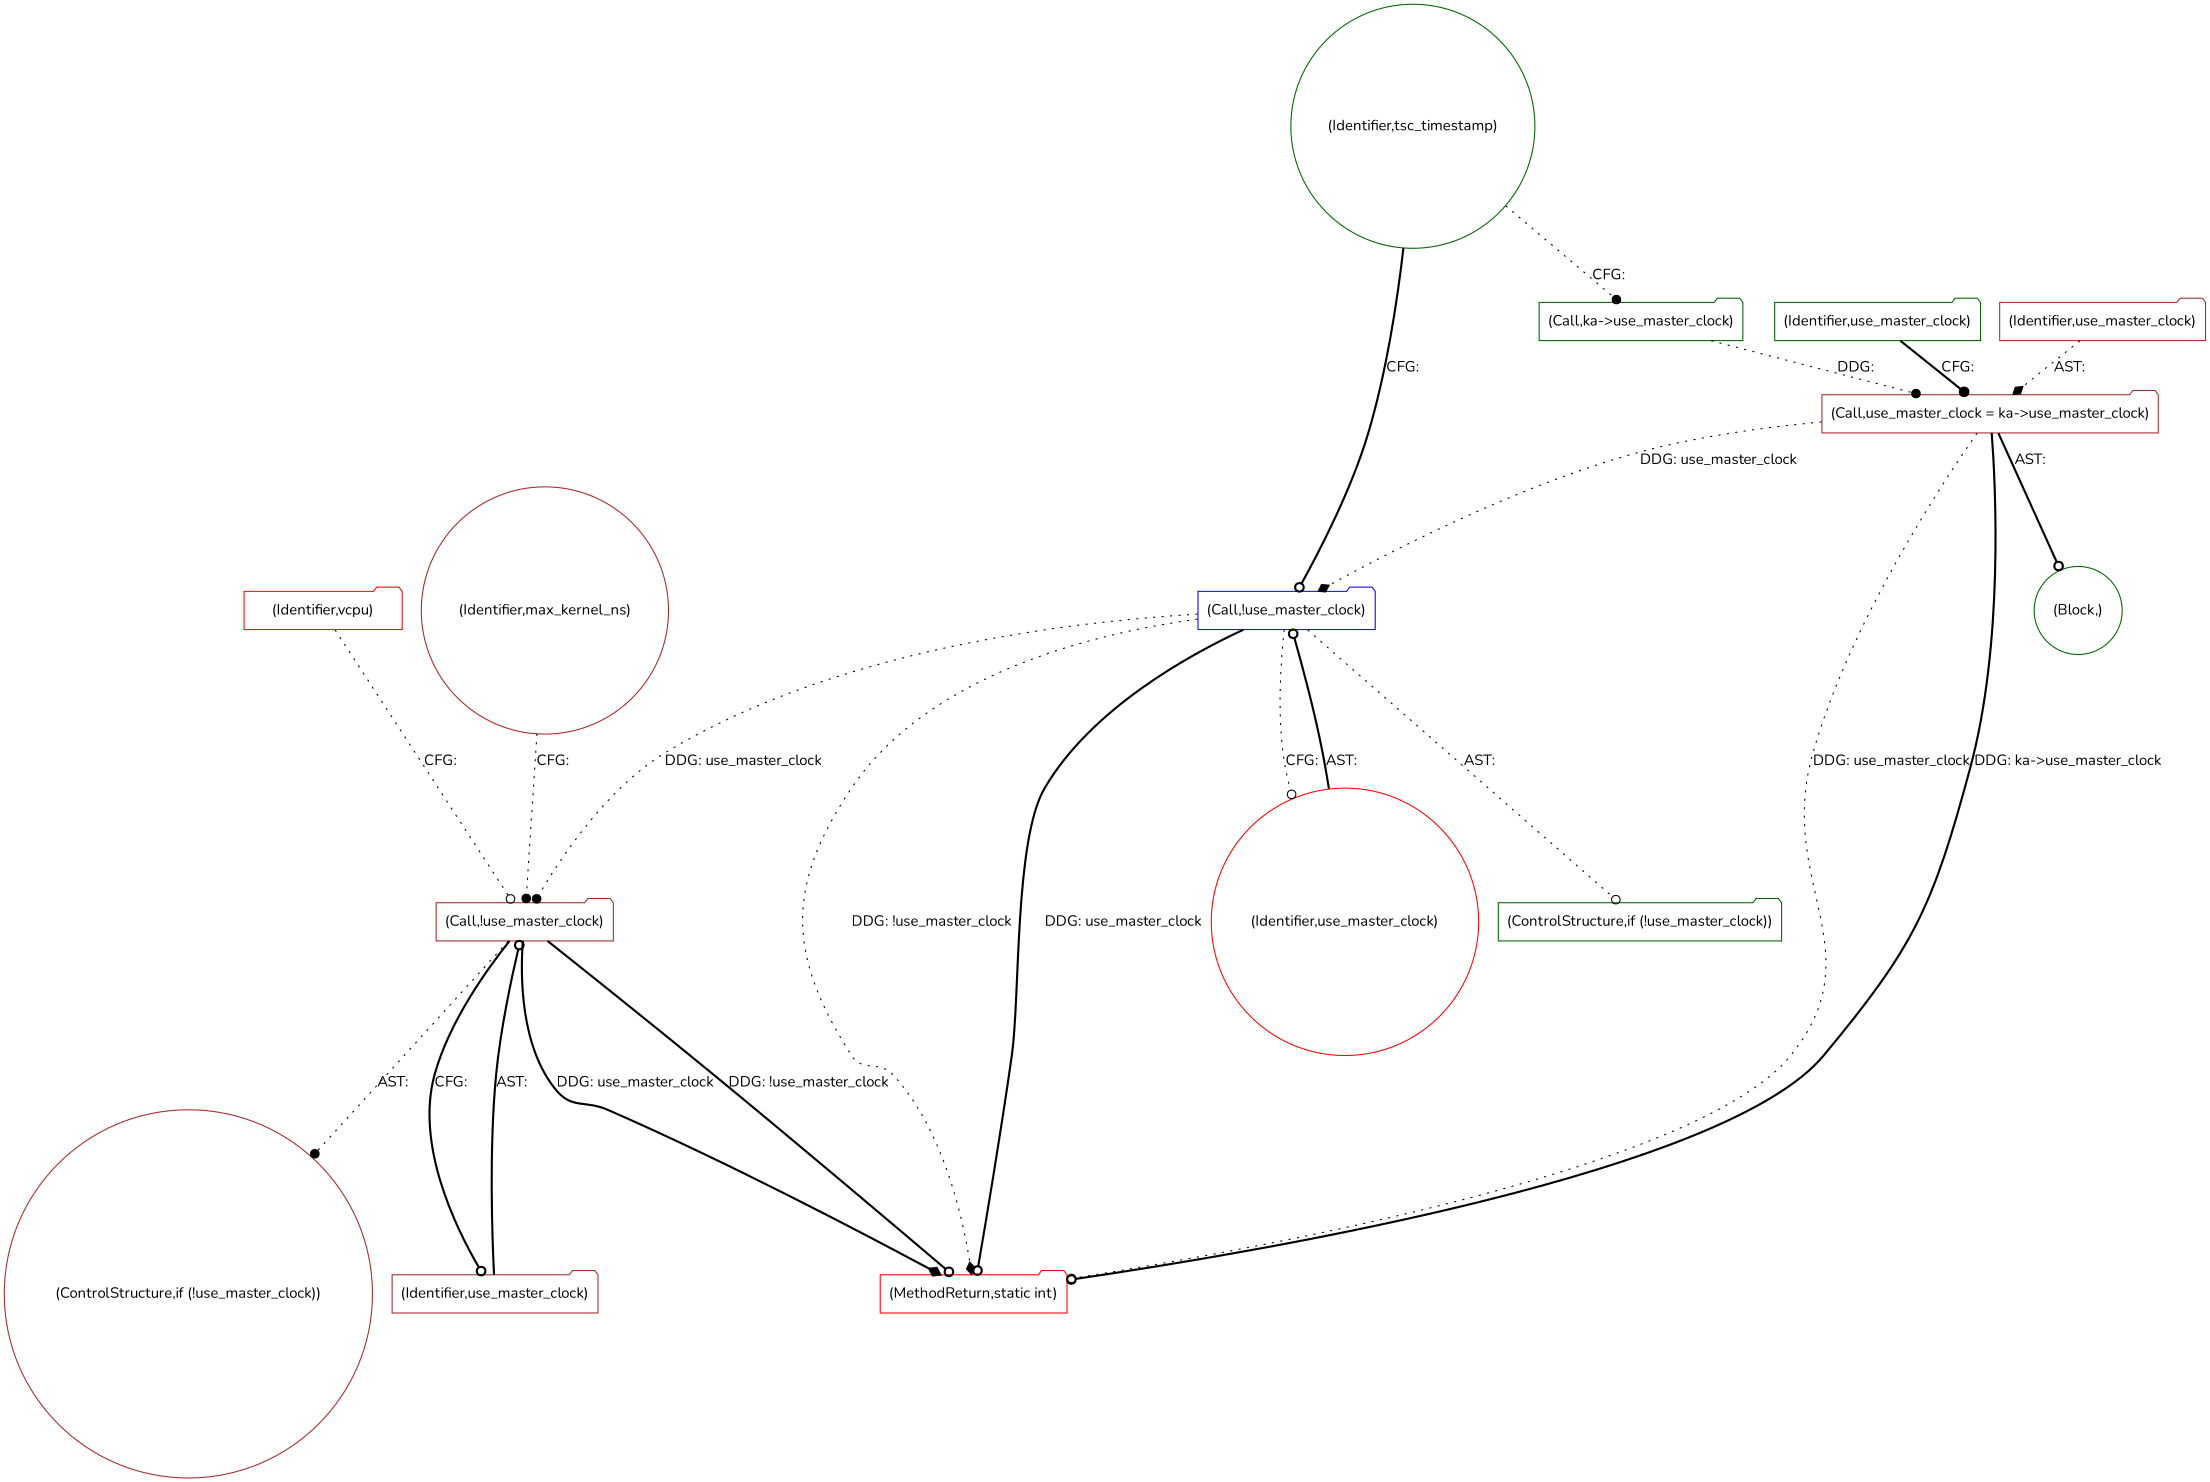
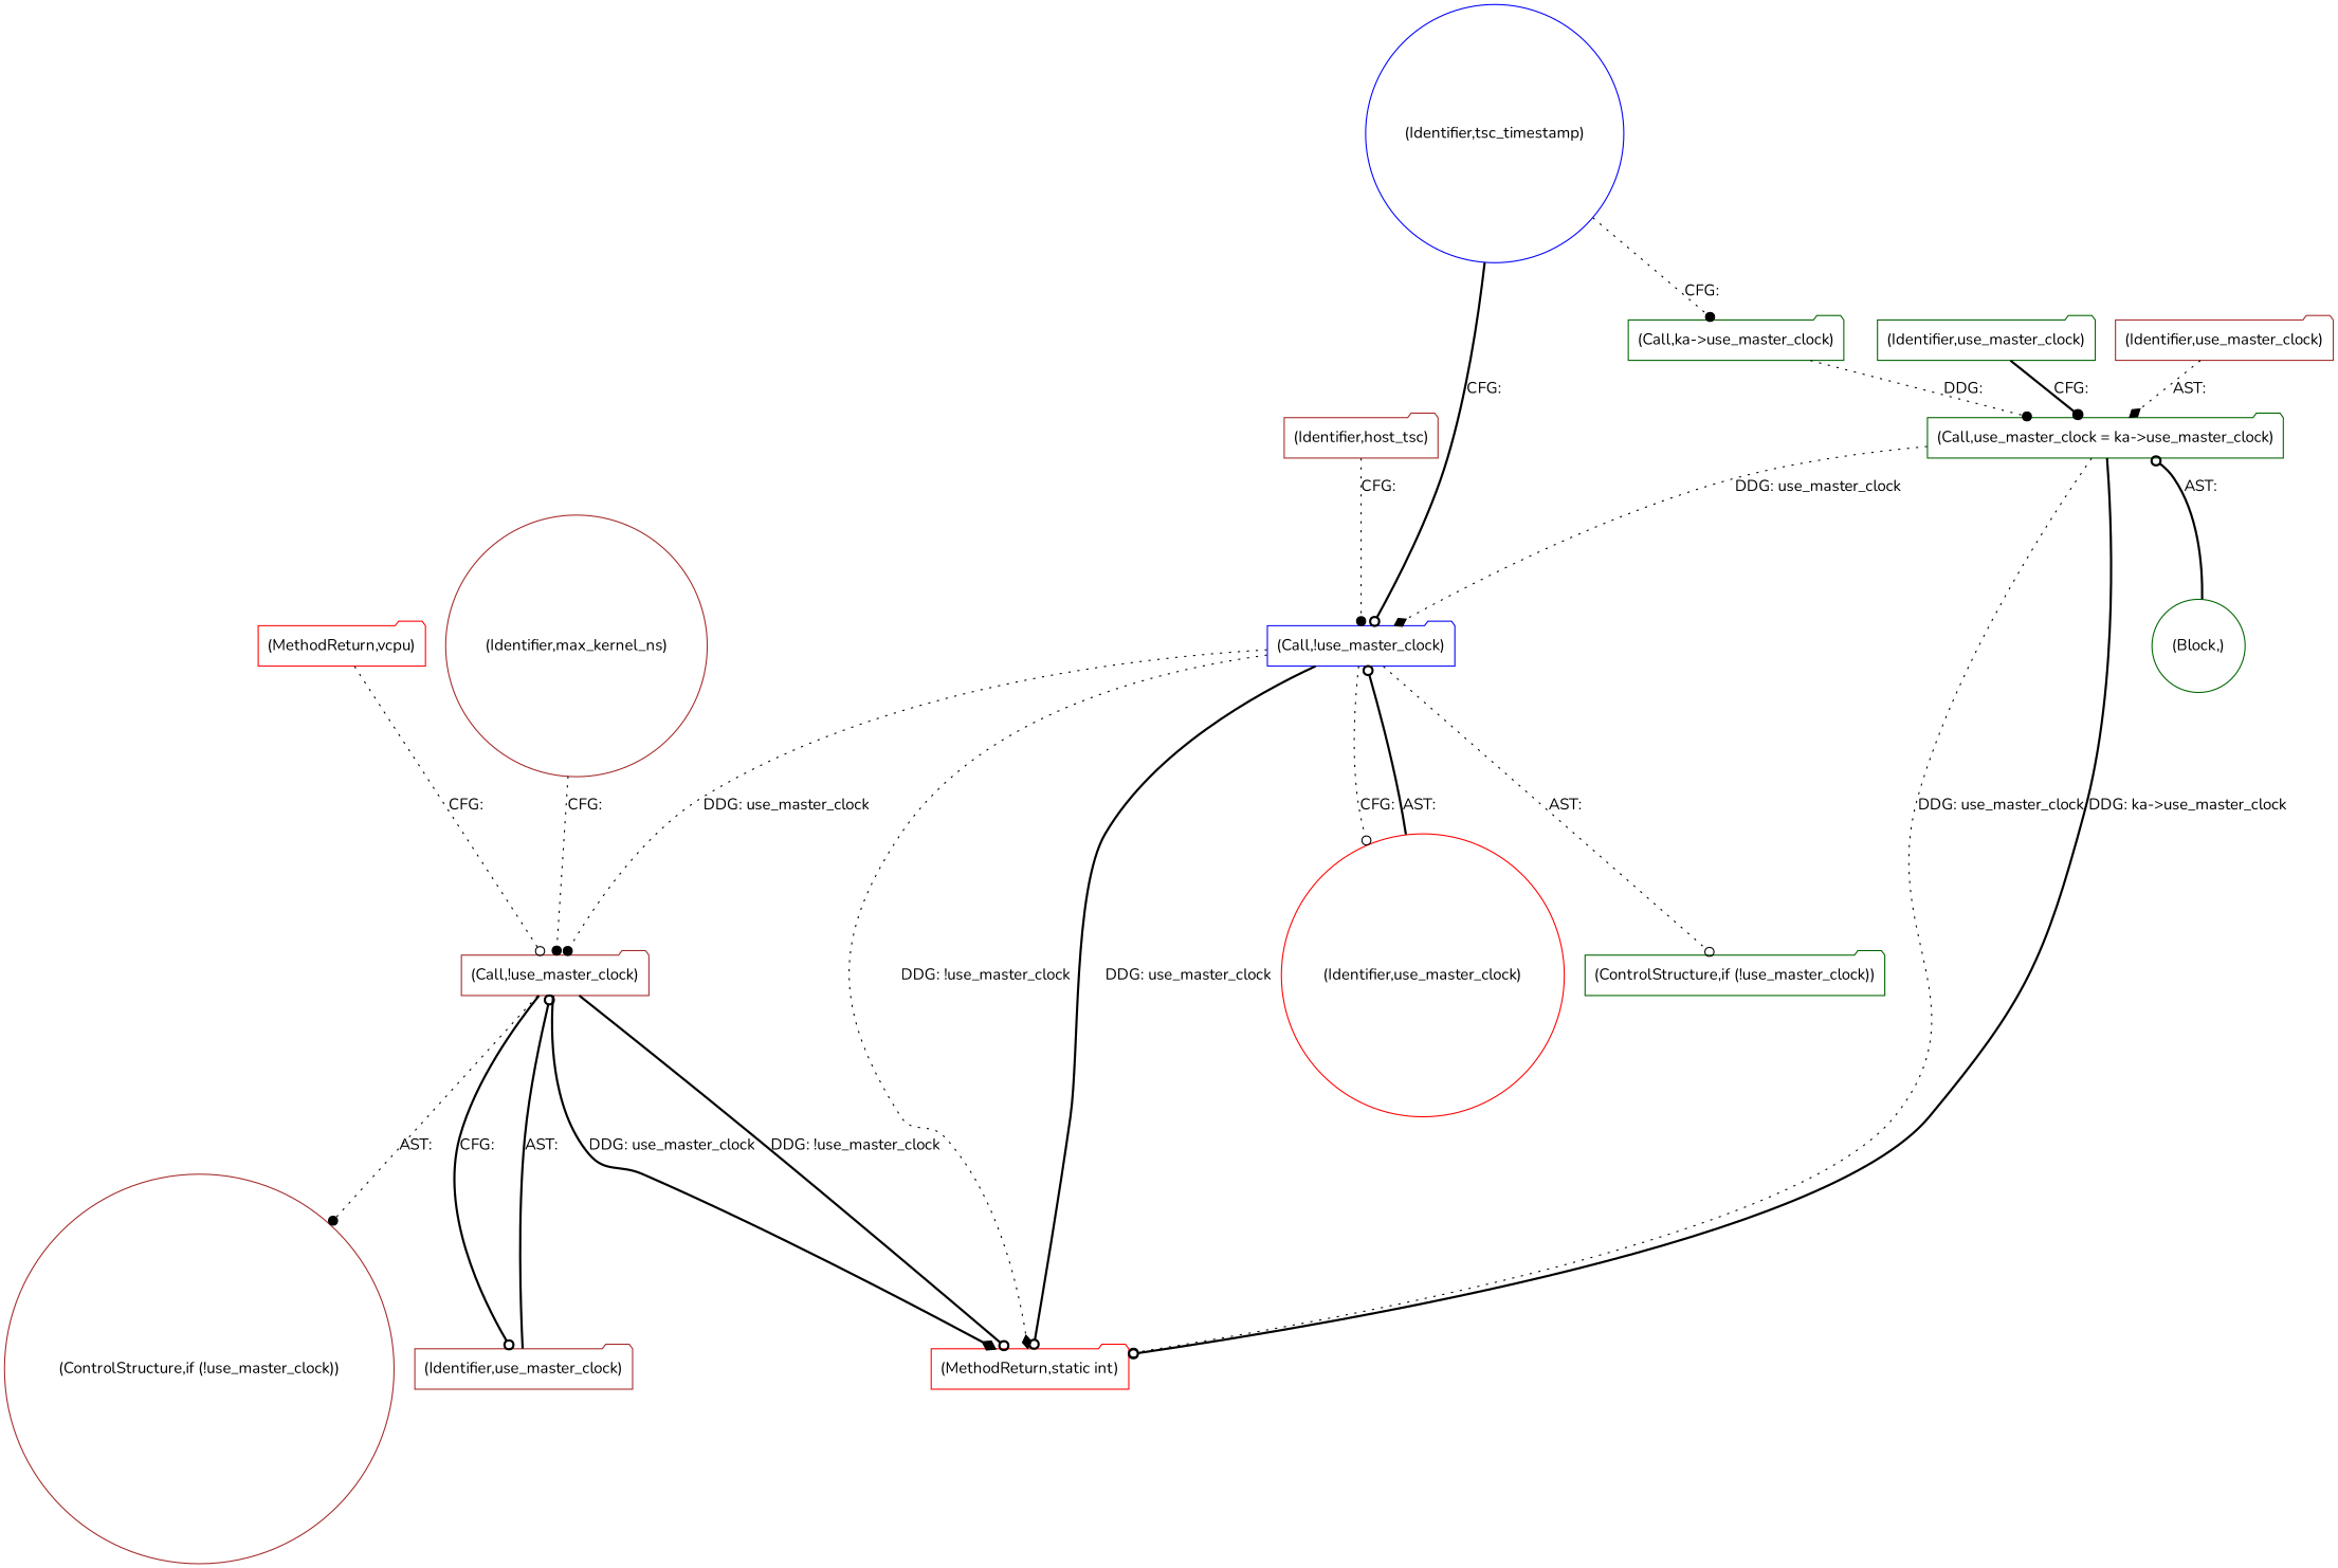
  digraph {
    fontname=Nunito
    node [color=brown fontname=Nunito shape=folder]
    edge [arrowhead=odot fontname=Nunito style=dotted]
-   n1 [label="(Call,use_master_clock = ka->use_master_clock)"]
+   n1 [color=darkgreen label="(Call,use_master_clock = ka->use_master_clock)"]
    n2 [color=blue label="(Call,!use_master_clock)"]
    n3 [color=red label="(MethodReturn,static int)"]
    n4 [color=darkgreen label="(Block,)" shape=circle]
    n5 [label="(Call,!use_master_clock)"]
    n6 [color=red label="(Identifier,use_master_clock)" shape=circle]
    n7 [color=darkgreen label="(ControlStructure,if (!use_master_clock))"]
    n8 [color=darkgreen label="(Call,ka->use_master_clock)"]
    n9 [label="(ControlStructure,if (!use_master_clock))" shape=circle]
    n10 [label="(Identifier,use_master_clock)"]
    n11 [color=darkgreen label="(Identifier,use_master_clock)"]
+   n12 [label="(Identifier,host_tsc)"]
    n13 [label="(Identifier,use_master_clock)"]
-   n14 [color=red label="(Identifier,vcpu)"]
+   n14 [color=red label="(MethodReturn,vcpu)"]
    n15 [label="(Identifier,max_kernel_ns)" shape=circle]
-   n16 [color=darkgreen label="(Identifier,tsc_timestamp)" shape=circle]
+   n16 [color=blue label="(Identifier,tsc_timestamp)" shape=circle]
    n1 -> n2 [arrowhead=diamond label="DDG: use_master_clock"]
    n1 -> n3 [label="DDG: use_master_clock"]
    n1 -> n3 [label="DDG: ka->use_master_clock" style=bold]
-   n1 -> n4 [label="AST: " style=bold]
+   n4 -> n1 [label="AST: " style=bold]
    n2 -> n3 [arrowhead=diamond label="DDG: !use_master_clock"]
    n2 -> n3 [label="DDG: use_master_clock" style=bold]
    n2 -> n5 [arrowhead=dot label="DDG: use_master_clock"]
    n2 -> n6 [label="CFG: "]
    n2 -> n7 [label="AST: "]
    n5 -> n3 [arrowhead=diamond label="DDG: use_master_clock" style=bold]
    n5 -> n3 [label="DDG: !use_master_clock" style=bold]
    n5 -> n9 [arrowhead=dot label="AST: "]
    n5 -> n10 [label="CFG: " style=bold]
    n6 -> n2 [label="AST: " style=bold]
    n8 -> n1 [arrowhead=dot label="DDG: "]
    n10 -> n5 [label="AST: " style=bold]
    n11 -> n1 [arrowhead=dot label="CFG: " style=bold]
+   n12 -> n2 [arrowhead=dot label="CFG: "]
    n13 -> n1 [arrowhead=diamond label="AST: "]
    n14 -> n5 [label="CFG: "]
    n15 -> n5 [arrowhead=dot label="CFG: "]
    n16 -> n2 [label="CFG: " style=bold]
    n16 -> n8 [arrowhead=dot label="CFG: "]
  }
